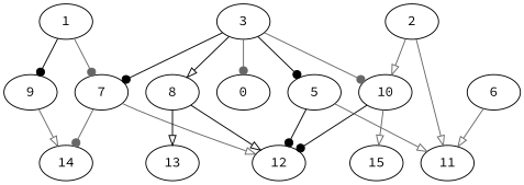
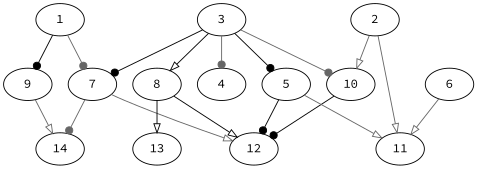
  digraph {
    fontname="Source Code Pro"
    node [alpha=0.18 fontname="Source Code Pro"]
    edge [arrowhead=onormal color=gray40 fontname="Source Code Pro"]
    1 [alpha=0.10 expect_size=35522560]
    7 [alpha=0.16 expect_size=17635328]
    9 [alpha=0.14 expect_size=34136064]
    12 [alpha=0.12 expect_size=49384448]
    14 [alpha=0.02 expect_size=7368704]
    2 [alpha=0.16 expect_size=20814848]
    10 [alpha=0.10 expect_size=34553856]
    11 [alpha=0.05 expect_size=26602496]
    6 [alpha=0.08 expect_size=17137664]
-   15 [alpha=0.03 expect_size=49742848]
    3 [alpha=0.07 expect_size=43490304]
-   4 [expect_size=6893568 label=0]
+   4 [expect_size=6893568]
    5 [alpha=0.12 expect_size=12321792]
    8 [expect_size=47092736]
    13 [expect_size=39064576]
    1 -> 7 [arrowhead=dot]
    1 -> 9 [arrowhead=dot color=black]
    7 -> 12
    7 -> 14 [arrowhead=dot]
    9 -> 14
    2 -> 10
    2 -> 11
    10 -> 12 [arrowhead=dot color=black]
-   10 -> 15
    6 -> 11
    3 -> 7 [arrowhead=dot color=black]
    3 -> 10 [arrowhead=dot]
    3 -> 4 [arrowhead=dot]
    3 -> 5 [arrowhead=dot color=black]
    3 -> 8 [color=black]
    5 -> 12 [arrowhead=dot color=black]
    5 -> 11
    8 -> 12 [color=black]
    8 -> 13 [color=black]
  }
